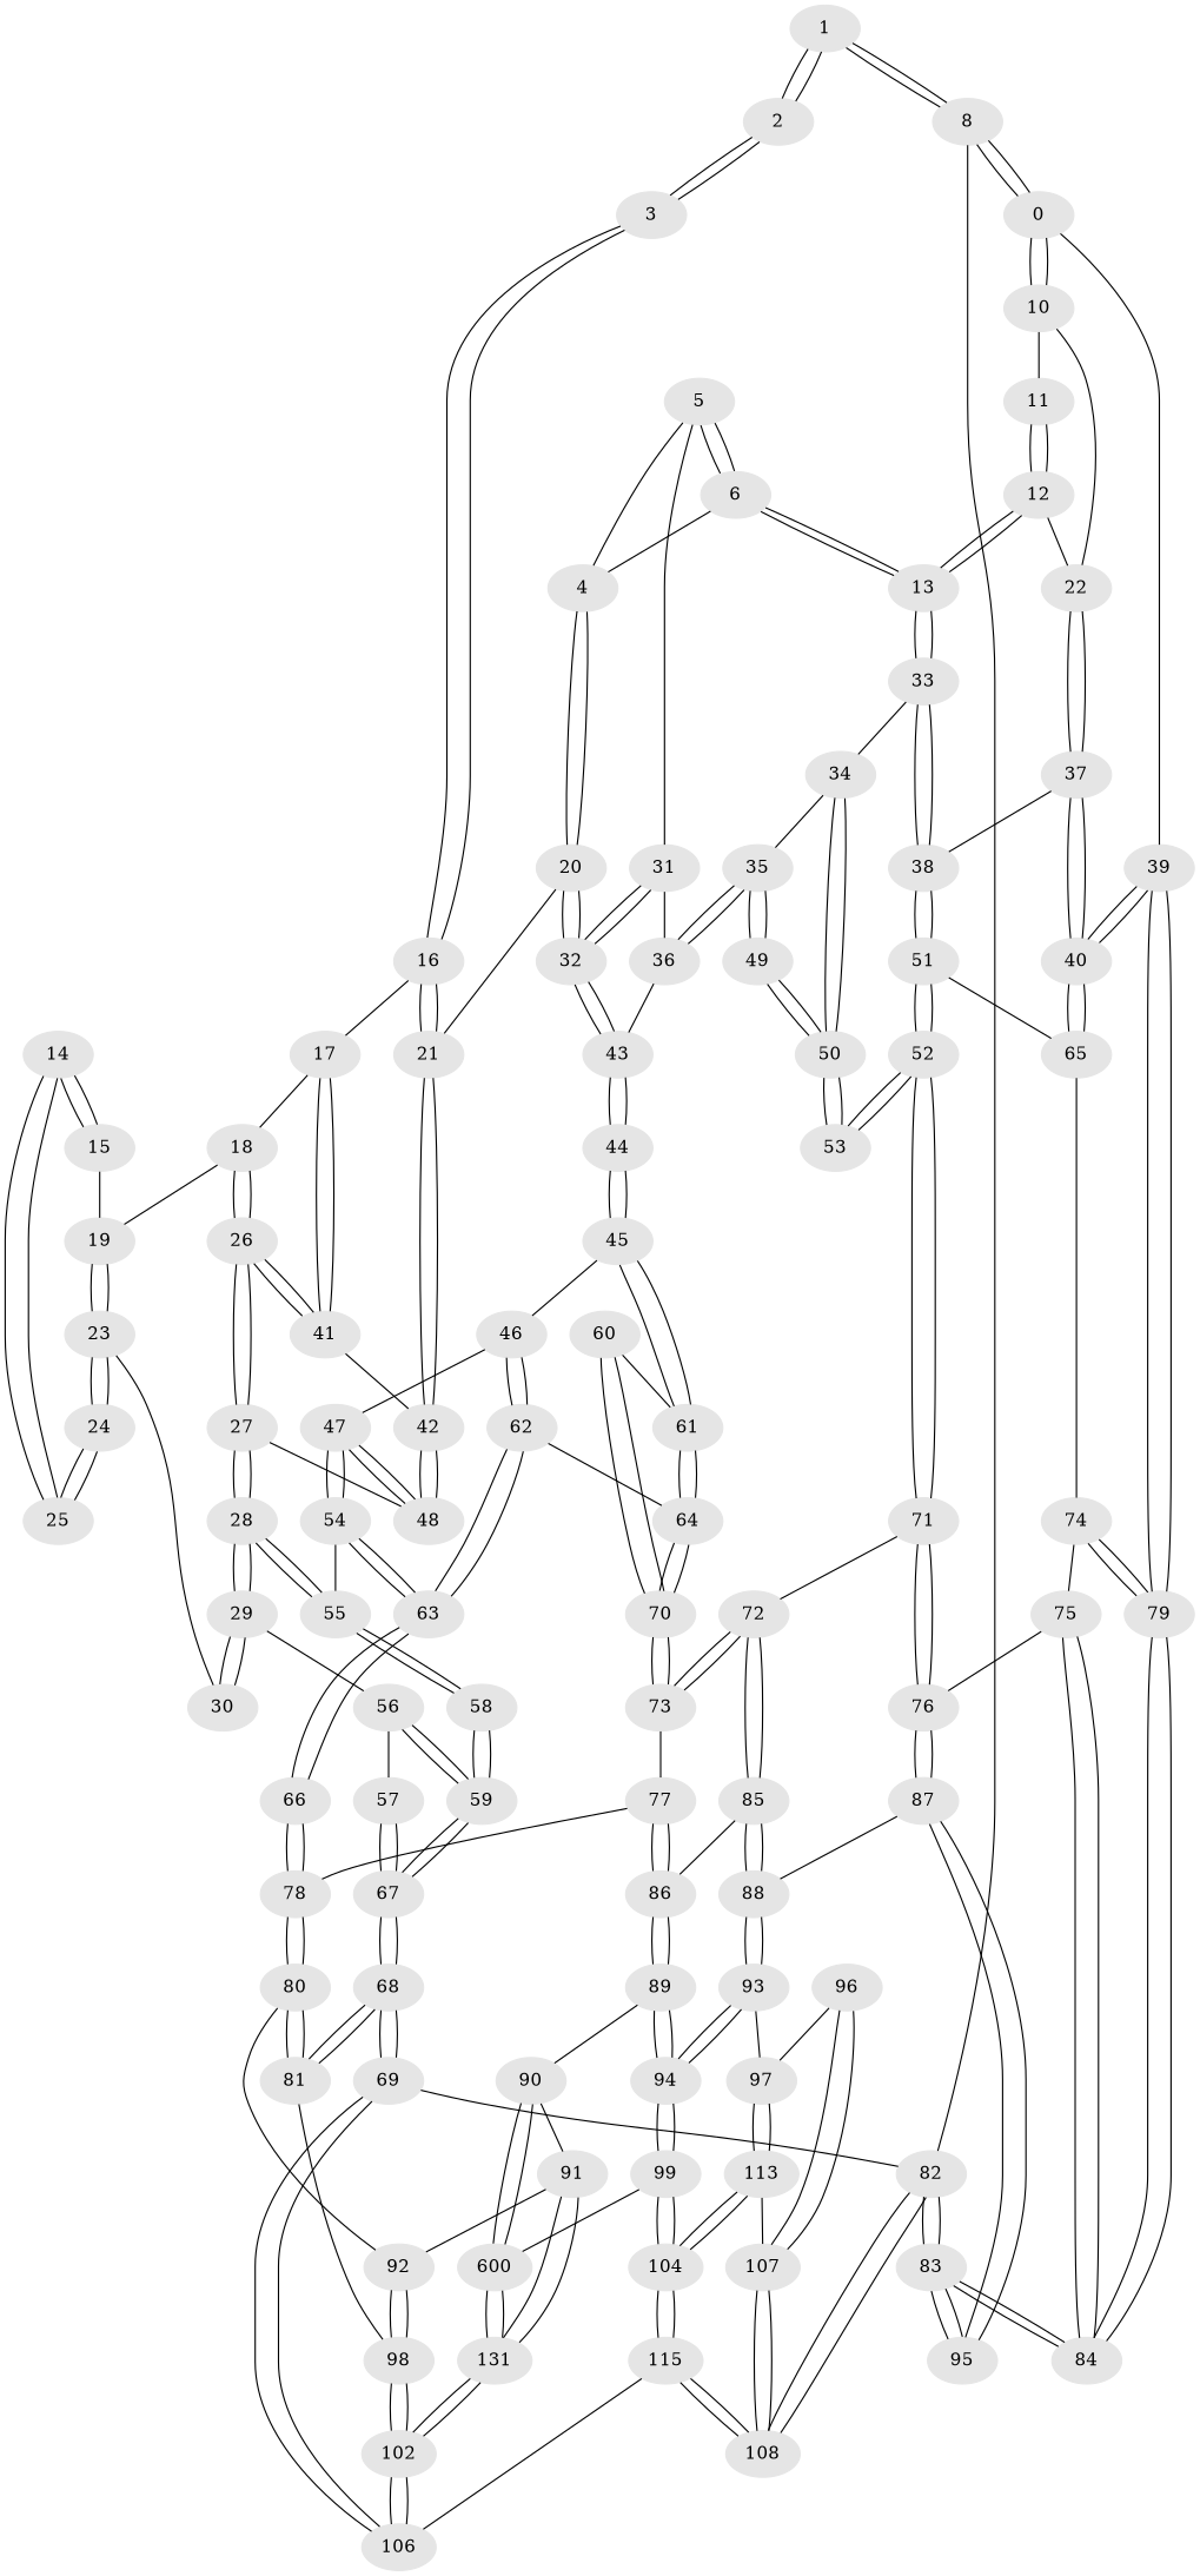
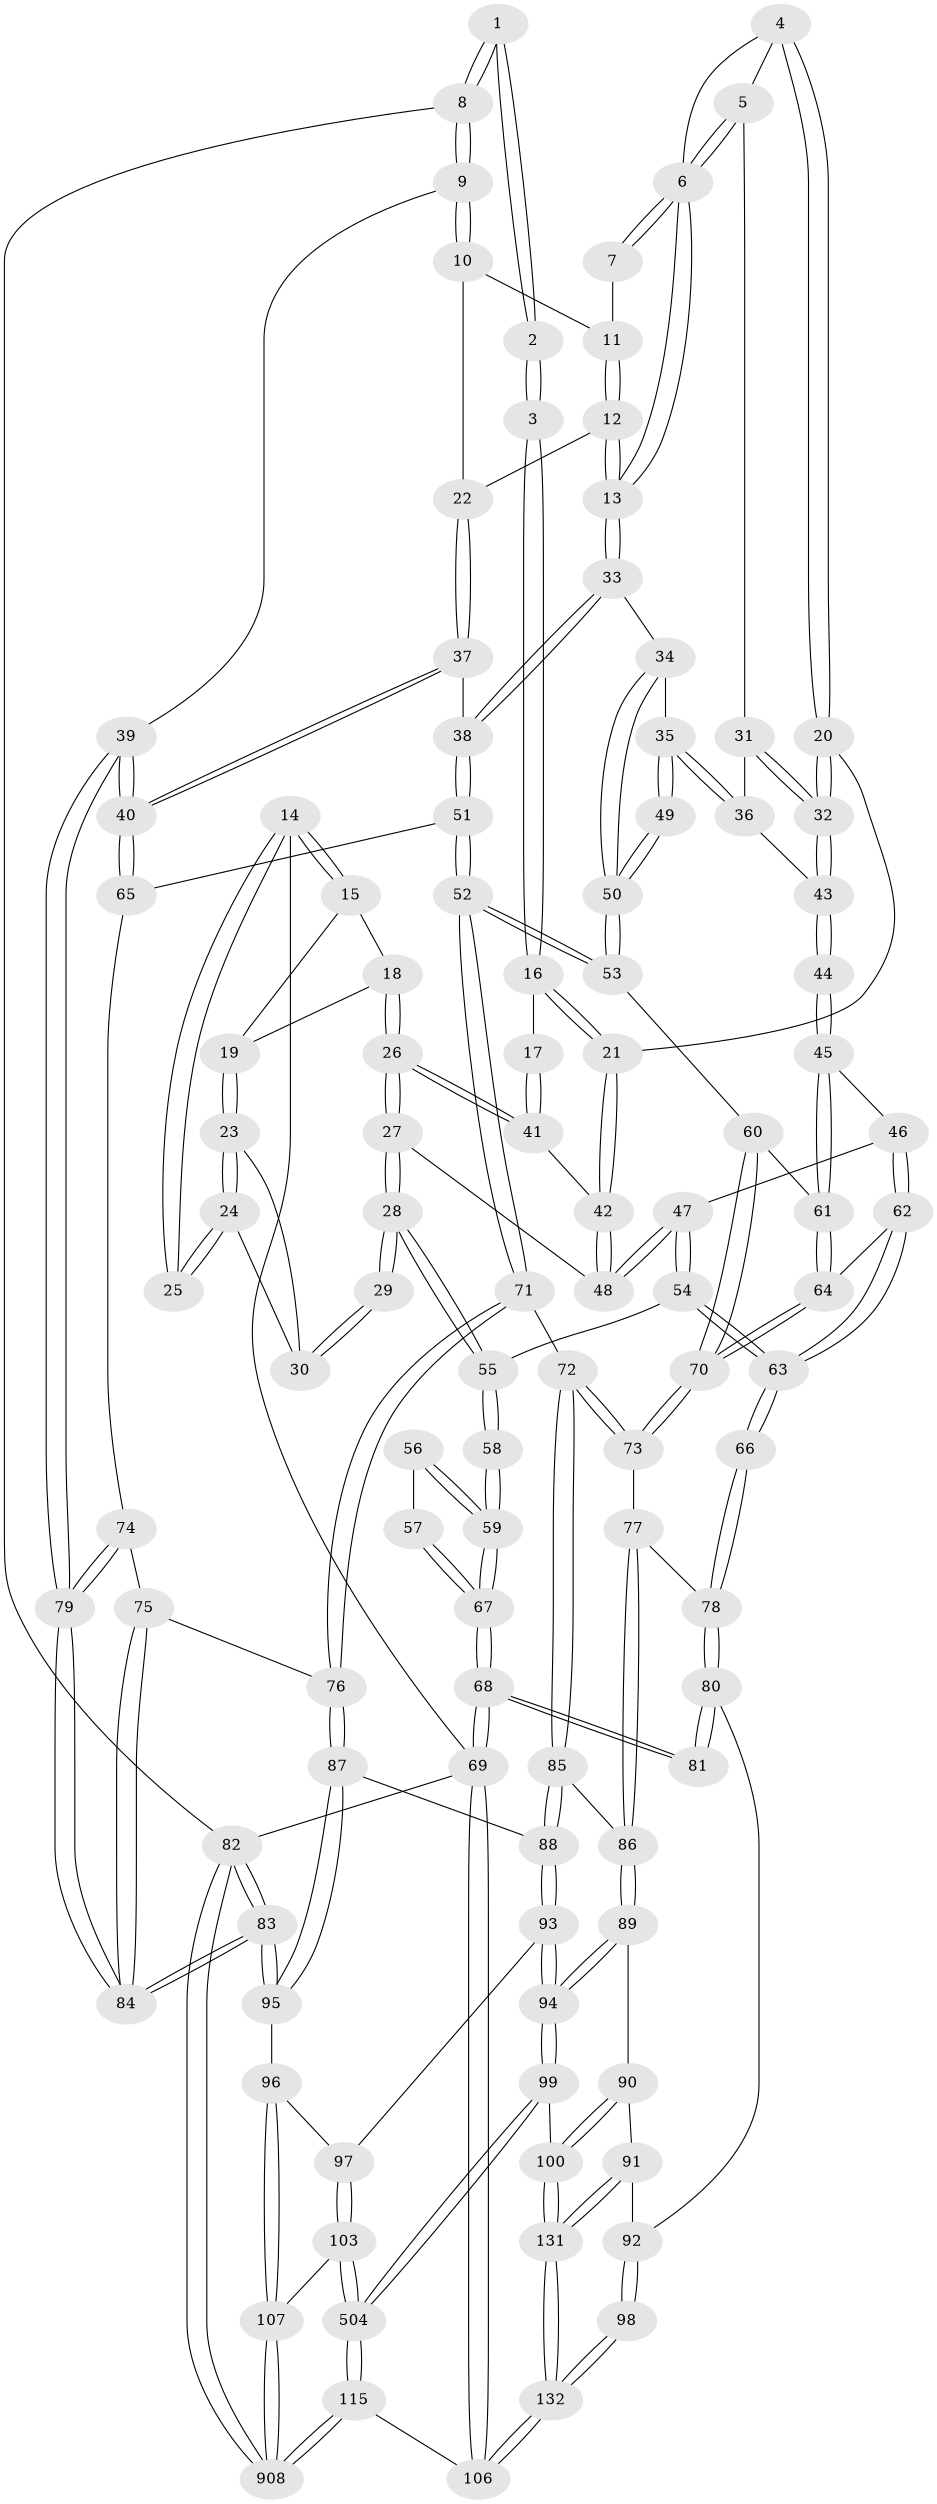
  graph {
    node [color=gray90 style=filled]
    1
    2
    8
    3
-   9 [label=0]
+   9
    82
    16
    4
    5
    20
    17
    21
    6
    31
    32
+   7
    13
    36
    11
    33
    12
    10
    39
    14
    15
    25
    69
    83
-   108
+   108 [label=908]
    22
    40
    79
    37
    34
    38
    19
    106
    23
    18
    41
    42
    26
    27
    24
    30
    43
    48
    57
    67
    28
    29
    55
    56
    58
    59
    44
    35
    50
    51
    49
    53
    65
    52
    84
    74
    45
    46
    61
    47
    62
    64
    54
    63
    60
    71
    72
    76
    70
    66
    68
    78
    73
    75
    80
    81
    98
    77
    85
    87
    86
    88
    95
    89
    92
-   102
+   102 [label=132]
    96
    93
    90
    94
    97
    91
-   100 [label=600]
+   100
    99
    n104 [label=131]
-   103 [label=113]
-   104
+   103
+   104 [label=504]
    107
    n108 [label=115]
    1 -- 2
    1 -- 2
    1 -- 8
    1 -- 8
    2 -- 3
    2 -- 3
    8 -- 9
    8 -- 9
    8 -- 82
    3 -- 16
    3 -- 16
    9 -- 10
    9 -- 10
    9 -- 39
    82 -- 83
    82 -- 83
    82 -- 108
    82 -- 108
    16 -- 17
    16 -- 21
    16 -- 21
    4 -- 5
    4 -- 20
    4 -- 20
    5 -- 6
    5 -- 6
    5 -- 31
    20 -- 21
    20 -- 32
    20 -- 32
-   17 -- 18
+   15 -- 18
    17 -- 41
    17 -- 41
    21 -- 42
    21 -- 42
    6 -- 4
+   6 -- 7
+   6 -- 7
    6 -- 13
    6 -- 13
    31 -- 32
    31 -- 32
    31 -- 36
    32 -- 43
    32 -- 43
+   7 -- 11
    13 -- 33
    13 -- 33
    36 -- 43
    11 -- 12
    11 -- 12
    33 -- 34
    33 -- 38
    33 -- 38
    12 -- 13
    12 -- 13
    12 -- 22
    10 -- 11
    10 -- 22
    39 -- 40
    39 -- 40
    39 -- 79
    39 -- 79
    14 -- 15
    14 -- 15
    14 -- 25
    14 -- 25
+   14 -- 69
    15 -- 19
    69 -- 82
    69 -- 106
    69 -- 106
    83 -- 84
    83 -- 84
    83 -- 95
    83 -- 95
    22 -- 37
    22 -- 37
    40 -- 65
    40 -- 65
    79 -- 84
    79 -- 84
    37 -- 40
    37 -- 40
    37 -- 38
    34 -- 35
    34 -- 50
    34 -- 50
    38 -- 51
    38 -- 51
    19 -- 23
    19 -- 23
    23 -- 24
    23 -- 24
    23 -- 30
    18 -- 19
    18 -- 26
    18 -- 26
    41 -- 42
    42 -- 48
    42 -- 48
    26 -- 41
    26 -- 41
    26 -- 27
    26 -- 27
    27 -- 48
    27 -- 28
    27 -- 28
    24 -- 25
    24 -- 25
+   24 -- 30
    43 -- 44
    43 -- 44
    57 -- 67
    57 -- 67
    67 -- 68
    67 -- 68
    28 -- 29
    28 -- 29
    28 -- 55
    28 -- 55
    29 -- 30
    29 -- 30
-   29 -- 56
    55 -- 58
    55 -- 58
    56 -- 57
    56 -- 59
    56 -- 59
    58 -- 59
    58 -- 59
    59 -- 67
    59 -- 67
    44 -- 45
    44 -- 45
    35 -- 36
    35 -- 36
    35 -- 49
    35 -- 49
    50 -- 53
    50 -- 53
    51 -- 65
    51 -- 52
    51 -- 52
    49 -- 50
    49 -- 50
+   53 -- 60
    65 -- 74
    52 -- 53
    52 -- 53
    52 -- 71
    52 -- 71
    74 -- 79
    74 -- 79
    74 -- 75
    45 -- 46
    45 -- 61
    45 -- 61
    46 -- 47
    46 -- 62
    46 -- 62
    61 -- 64
    61 -- 64
    47 -- 48
    47 -- 48
    47 -- 54
    47 -- 54
    62 -- 64
    62 -- 63
    62 -- 63
    64 -- 70
    64 -- 70
    54 -- 55
    54 -- 63
    54 -- 63
    63 -- 66
    63 -- 66
    60 -- 61
    60 -- 70
    60 -- 70
    71 -- 72
    71 -- 76
    71 -- 76
    72 -- 73
    72 -- 73
    72 -- 85
    72 -- 85
    76 -- 87
    76 -- 87
    70 -- 73
    70 -- 73
    66 -- 78
    66 -- 78
    68 -- 69
    68 -- 69
    68 -- 81
    68 -- 81
    78 -- 80
    78 -- 80
    73 -- 77
    75 -- 84
    75 -- 84
    75 -- 76
    80 -- 81
    80 -- 81
    80 -- 92
-   81 -- 98
    98 -- 102
    98 -- 102
    77 -- 78
    77 -- 86
    77 -- 86
    85 -- 86
    85 -- 88
    85 -- 88
    87 -- 88
    87 -- 95
    87 -- 95
    86 -- 89
    86 -- 89
    88 -- 93
    88 -- 93
+   95 -- 96
    89 -- 90
    89 -- 94
    89 -- 94
    92 -- 98
    92 -- 98
    102 -- 106
    102 -- 106
    96 -- 97
    96 -- 107
    96 -- 107
    93 -- 94
    93 -- 94
    93 -- 97
    90 -- 91
    90 -- 100
    90 -- 100
    94 -- 99
    94 -- 99
    97 -- 103
    97 -- 103
    91 -- 92
    91 -- n104
    91 -- n104
    100 -- n104
    100 -- n104
    99 -- 100
    99 -- 104
    99 -- 104
    n104 -- 102
    n104 -- 102
    103 -- 104
    103 -- 104
    103 -- 107
    104 -- n108
    104 -- n108
    107 -- 108
    107 -- 108
    n108 -- 108
    n108 -- 108
    n108 -- 106
  }
